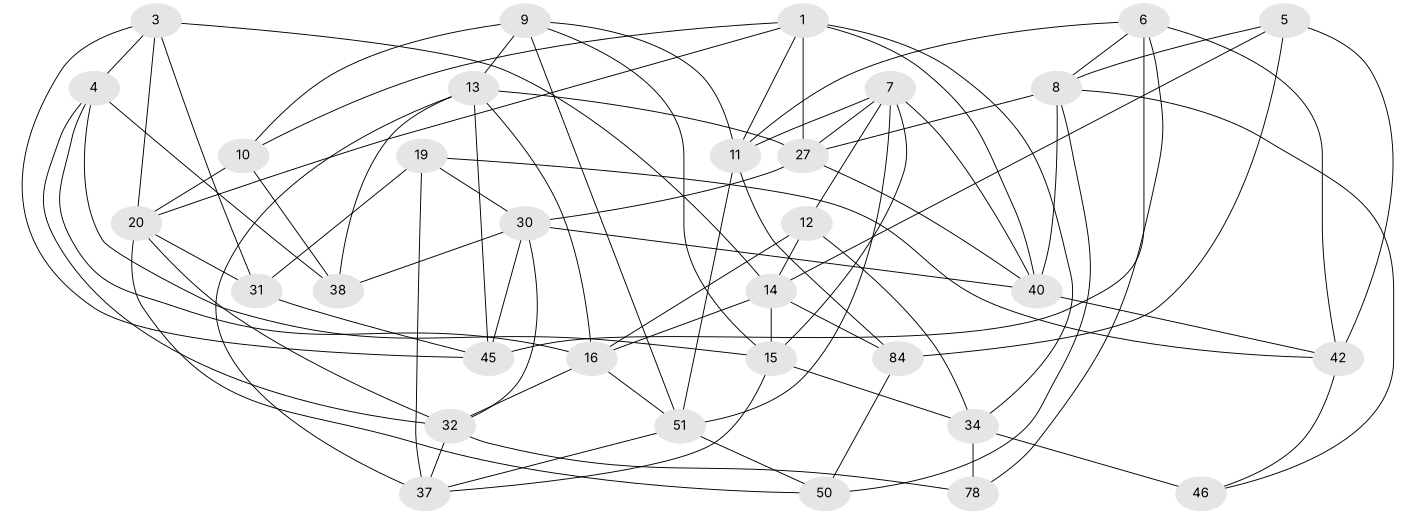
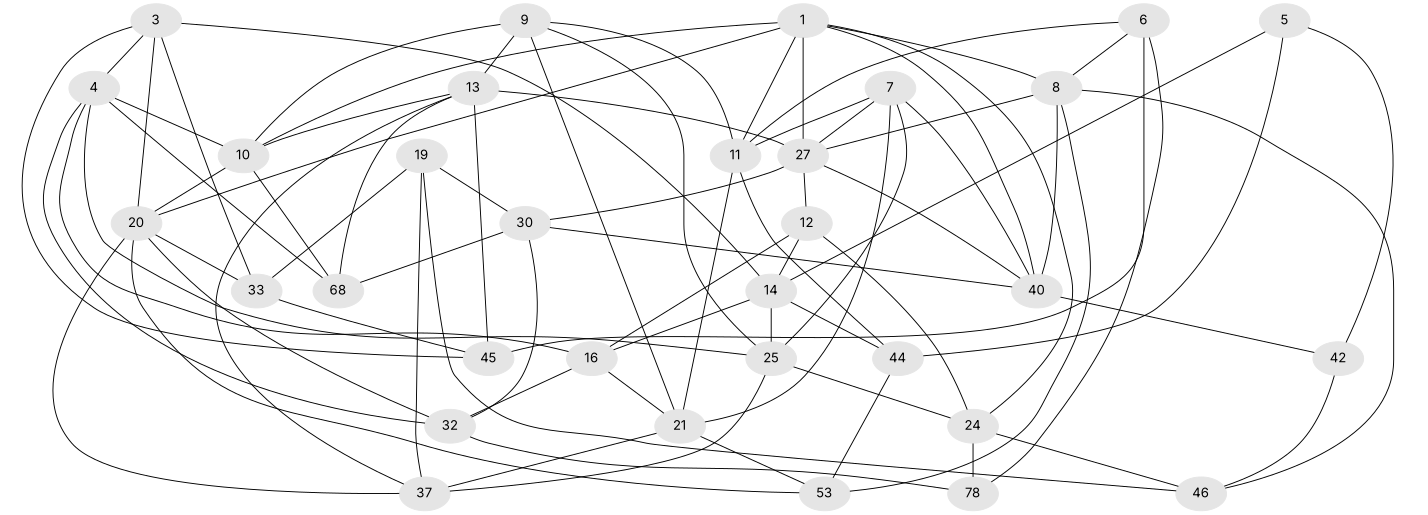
  graph {
    fontname=Inter
    node [color=gray90 fontname=Inter style=filled]
    edge [fontname=Inter]
    1 [super="+2"]
    10 [super="+17"]
    11 [super="+29"]
    20 [super="+34"]
-   24 [super="+47" label=34]
+   24 [super="+47"]
    27 [super="+28"]
    40 [super="+53"]
-   38
-   44 [label=84]
-   21 [super="+33" label=51]
-   31
+   38 [label=68]
+   44
+   21 [super="+33"]
+   31 [label=33]
    32 [super="+49"]
-   50
+   50 [label=53]
    n14 [label=78]
    46
    30 [super="+39"]
    42
    3 [super="+54"]
    4 [super="+18"]
    14 [super="+26"]
    45 [super="+51"]
-   15 [super="+35"]
+   15 [super="+35" label=25]
    16 [super="+22"]
    37 [super="+52"]
    8 [super="+25"]
    5
    6 [super="+36"]
    7 [super="+43"]
    12
    9 [super="+41"]
    13 [super="+23"]
    19
    1 -- 10
    1 -- 11
    1 -- 20
    1 -- 24
    1 -- 27
    1 -- 40
    10 -- 20
    10 -- 38
    11 -- 44
    11 -- 21
    20 -- 31
    20 -- 32
    20 -- 50
    24 -- n14 [weight=2]
    24 -- 46
    27 -- 40
    27 -- 30
    40 -- 42
    44 -- 50
    21 -- 50
    21 -- 37
    31 -- 45
    32 -- n14
-   32 -- 37
+   20 -- 37
    30 -- 40
    30 -- 38
    30 -- 32
-   30 -- 45
    42 -- 46
    3 -- 20
    3 -- 31
    3 -- 4
    3 -- 14
    3 -- 45
+   4 -- 10
    4 -- 38
    4 -- 32
    4 -- 15
    4 -- 16
    14 -- 44
    14 -- 15
    14 -- 16
    15 -- 24
    15 -- 37
    16 -- 21
    16 -- 32
    8 -- 27
    8 -- 40
    8 -- 50
    8 -- 46
    5 -- 44
    5 -- 42
    5 -- 14
-   5 -- 8
+   1 -- 8
    6 -- 11
    6 -- n14
-   6 -- 42
    6 -- 45 [weight=2]
    6 -- 8
    7 -- 11
    7 -- 27
    7 -- 40
    7 -- 21
    7 -- 15
-   7 -- 12
+   27 -- 12
    12 -- 24
    12 -- 14
    12 -- 16
    9 -- 10 [weight=2]
    9 -- 11
    9 -- 21
    9 -- 15
    9 -- 13
    13 -- 27
    13 -- 38
    13 -- 45
-   13 -- 16
+   13 -- 10
    13 -- 37
    19 -- 31
-   19 -- 42
+   19 -- 46
    19 -- 30
    19 -- 37
  }
